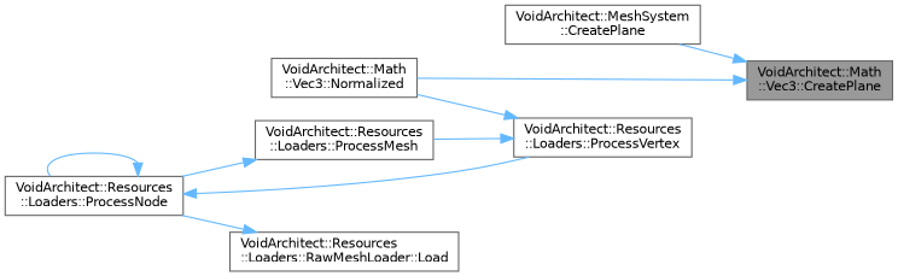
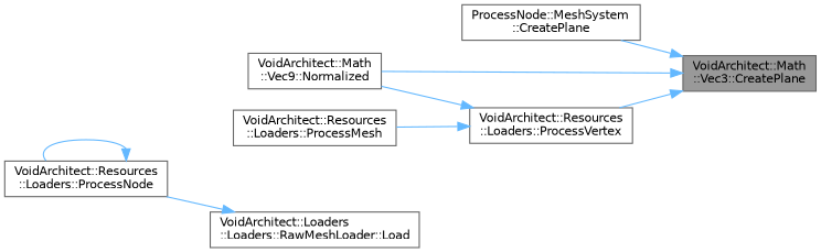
  digraph {
    rankdir=RL
    node [color=grey40 fillcolor=white fontname=Helvetica fontsize=10 shape=box style=filled]
    edge [color=steelblue1 dir=back fontname=Helvetica fontsize=10 labelfontname=Helvetica labelfontsize=10 style=solid]
    n1 [color=gray40 fillcolor=grey60 fontcolor=black height=0.2 label="VoidArchitect::Math\l::Vec3::CreatePlane" width=0.4]
-   n2 [height=0.2 label="VoidArchitect::MeshSystem\l::CreatePlane" width=0.4]
-   n3 [height=0.2 label="VoidArchitect::Math\l::Vec3::Normalized" width=0.4]
+   n2 [height=0.2 label="ProcessNode::MeshSystem\l::CreatePlane" width=0.4]
+   n3 [height=0.2 label="VoidArchitect::Math\l::Vec9::Normalized" width=0.4]
    n4 [height=0.2 label="VoidArchitect::Resources\l::Loaders::ProcessVertex" width=0.4]
    n5 [height=0.2 label="VoidArchitect::Resources\l::Loaders::ProcessMesh" width=0.4]
    n6 [height=0.2 label="VoidArchitect::Resources\l::Loaders::ProcessNode" width=0.4]
-   n7 [height=0.2 label="VoidArchitect::Resources\l::Loaders::RawMeshLoader::Load" width=0.4]
+   n7 [height=0.2 label="VoidArchitect::Loaders\l::Loaders::RawMeshLoader::Load" width=0.4]
    n1 -> n2
    n1 -> n3
-   n6 -> n4
+   n1 -> n4
    n4 -> n3
    n4 -> n5
-   n5 -> n6
    n6 -> n6
    n7 -> n6
  }
